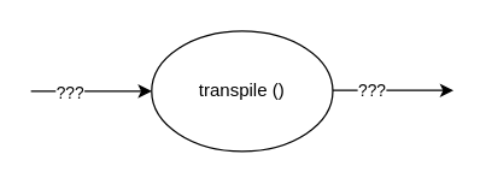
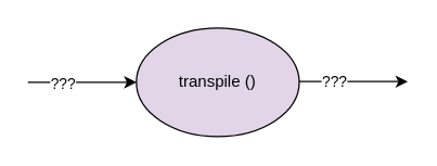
  <mxCell id="0" />
  <mxCell id="1" parent="0" />
- <mxCell id="2" value="transpile ()" style="ellipse;whiteSpace=wrap;html=1;" vertex="1" parent="1"><mxGeometry x="100" y="20" width="120" height="80" as="geometry" /></mxCell>
+ <mxCell id="2" value="transpile ()" style="ellipse;whiteSpace=wrap;html=1;fillColor=#e1d5e7;" vertex="1" parent="1"><mxGeometry x="100" y="20" width="120" height="80" as="geometry" /></mxCell>
  <mxCell id="3" value="" style="endArrow=classic;html=1;entryX=0;entryY=0.5;entryDx=0;entryDy=0;" edge="1" parent="1" target="2"><mxGeometry width="50" height="50" relative="1" as="geometry"><mxPoint x="20" y="60" as="sourcePoint" /><mxPoint x="310" y="240" as="targetPoint" /></mxGeometry></mxCell>
  <mxCell id="4" value="???" style="edgeLabel;html=1;align=center;verticalAlign=middle;resizable=0;points=[];" vertex="1" connectable="0" parent="3"><mxGeometry x="-0.375" relative="1" as="geometry"><mxPoint as="offset" /></mxGeometry></mxCell>
  <mxCell id="5" value="" style="endArrow=classic;html=1;entryX=0;entryY=0.5;entryDx=0;entryDy=0;" edge="1" parent="1"><mxGeometry width="50" height="50" relative="1" as="geometry"><mxPoint x="220" y="59.5" as="sourcePoint" /><mxPoint x="300" y="59.5" as="targetPoint" /></mxGeometry></mxCell>
  <mxCell id="6" value="???" style="edgeLabel;html=1;align=center;verticalAlign=middle;resizable=0;points=[];" vertex="1" connectable="0" parent="5"><mxGeometry x="-0.375" relative="1" as="geometry"><mxPoint as="offset" /></mxGeometry></mxCell>
